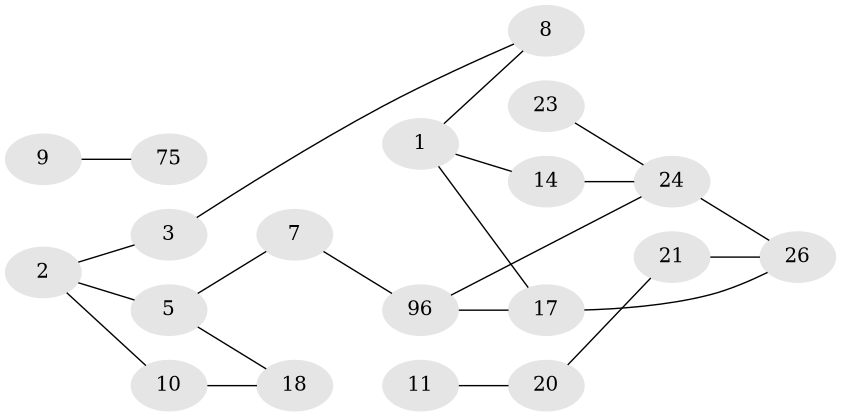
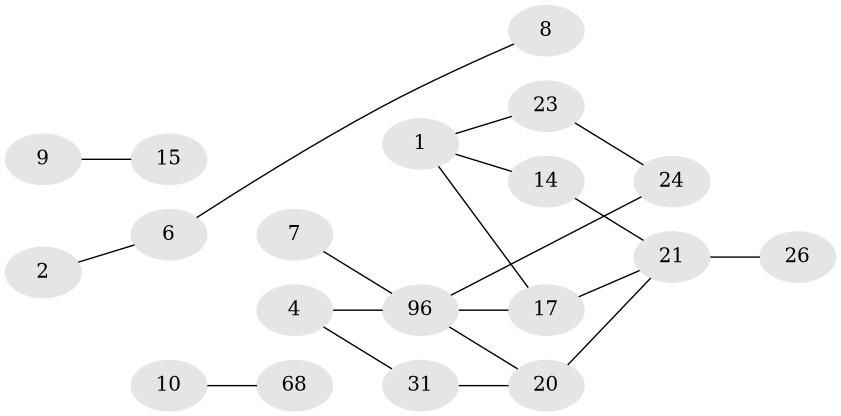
  graph {
    rankdir=LR
    node [color=gray90 style=filled]
    edge [weight=1.0]
    1
    8
    14
    17
    24
    21
    2
-   5
-   6 [label=3]
+   6
    10
    7
-   18
-   11
+   18 [label=68]
+   4
+   11 [label=31]
    n15 [label=96]
    20
    26
    9
-   15 [label=75]
+   15
    23
-   1 -- 8
+   1 -- 23
    1 -- 14
    1 -- 17
-   14 -- 24
-   17 -- 26
-   24 -- 26
+   14 -- 21
+   17 -- 21
    21 -- 26
-   2 -- 5
    2 -- 6 [weight=2.0]
-   2 -- 10
-   5 -- 7
-   5 -- 18 [weight=2.0]
    6 -- 8
    10 -- 18 [weight=2.0]
    7 -- n15
+   4 -- 11
+   4 -- n15 [weight=3.0]
    11 -- 20
    n15 -- 17 [weight=2.0]
    n15 -- 24
+   n15 -- 20
    20 -- 21
    9 -- 15
    23 -- 24
  }
